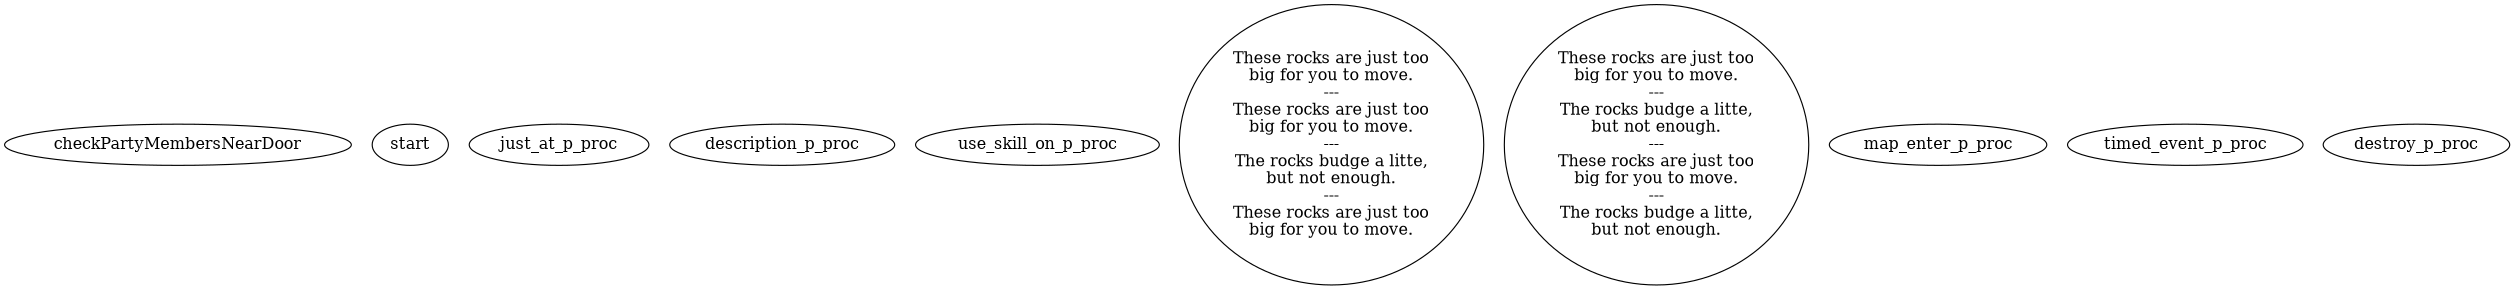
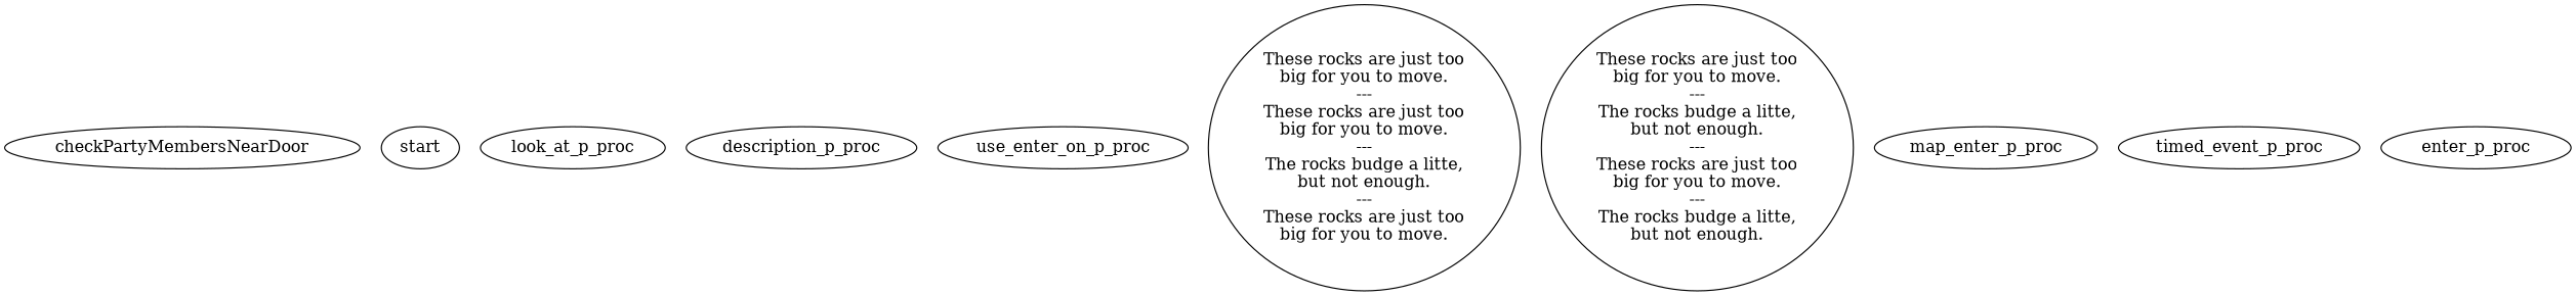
  digraph {
    node [color="#000000" fillcolor="#FFFFFF" style=filled]
    checkPartyMembersNearDoor
    start
-   look_at_p_proc [label=just_at_p_proc]
+   look_at_p_proc
    description_p_proc
-   use_skill_on_p_proc
+   use_skill_on_p_proc [label=use_enter_on_p_proc]
    n6 [label="These rocks are just too\nbig for you to move.\n---\nThese rocks are just too\nbig for you to move.\n---\nThe rocks budge a litte,\nbut not enough.\n---\nThese rocks are just too\nbig for you to move."]
    n7 [label="These rocks are just too\nbig for you to move.\n---\nThe rocks budge a litte,\nbut not enough.\n---\nThese rocks are just too\nbig for you to move.\n---\nThe rocks budge a litte,\nbut not enough."]
    map_enter_p_proc
    timed_event_p_proc
-   destroy_p_proc
+   destroy_p_proc [label=enter_p_proc]
  }
